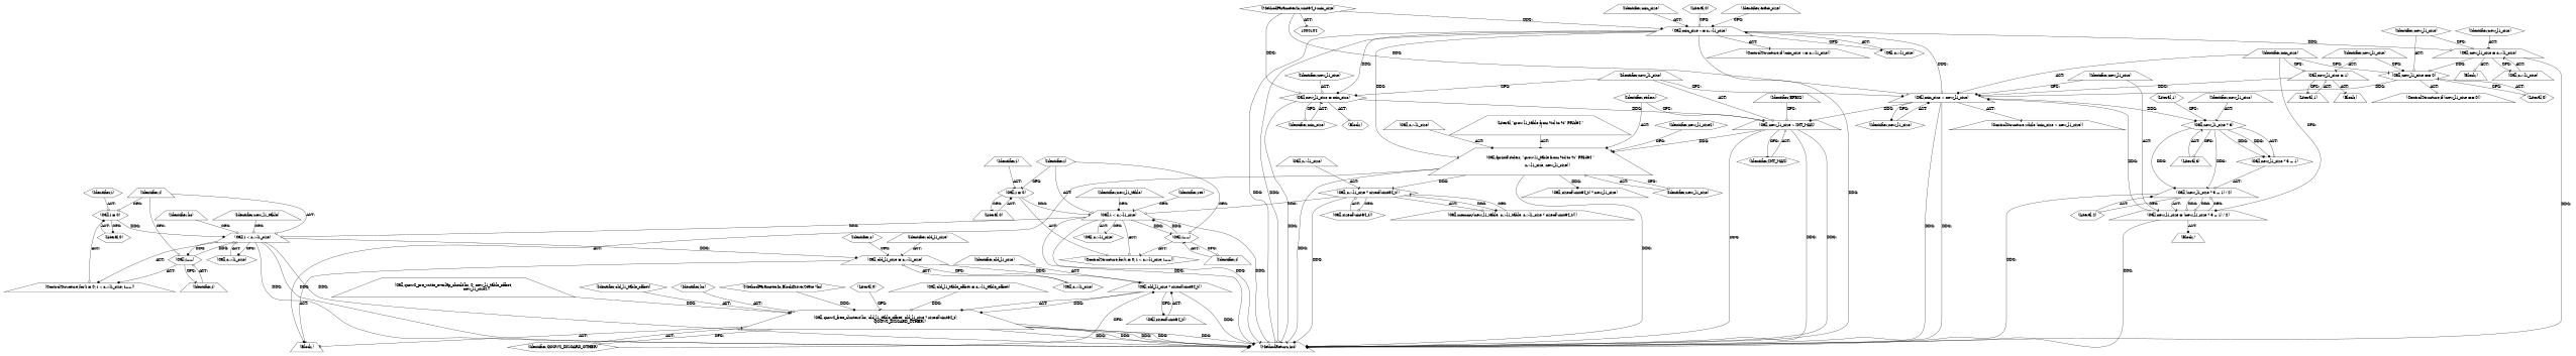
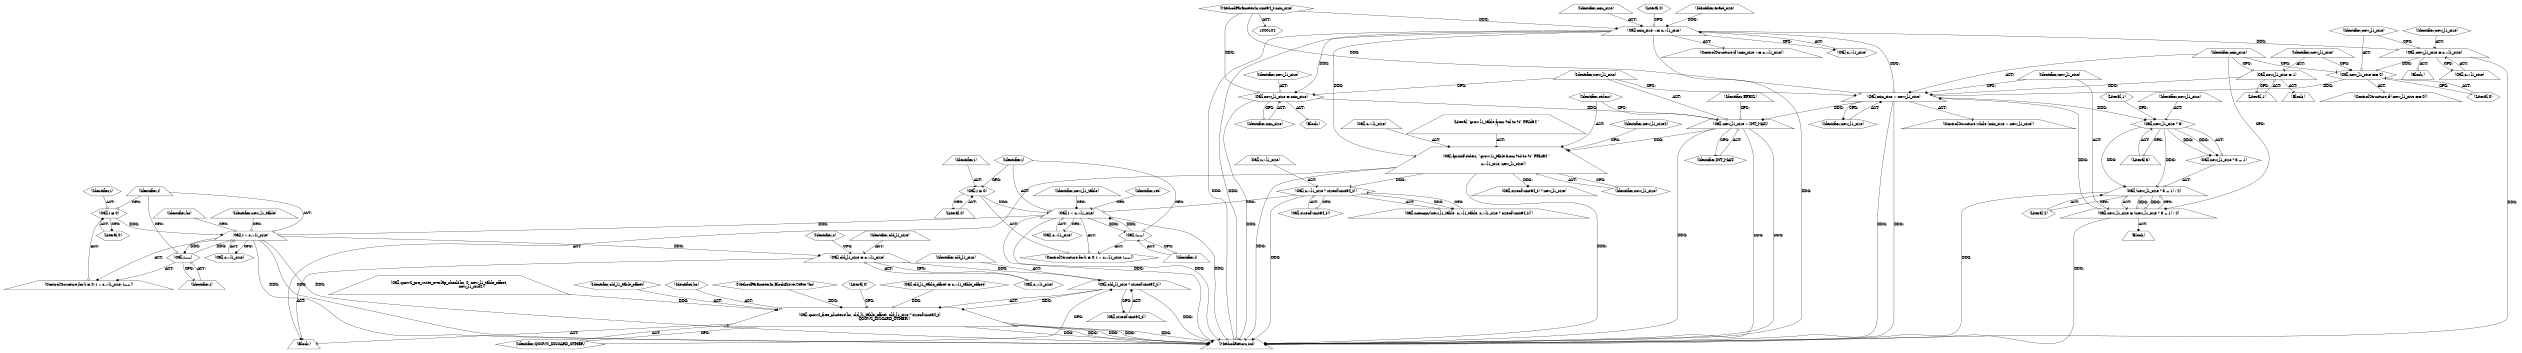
  digraph {
    node [shape=trapezium]
    edge [arrowhead=odot]
    n1 [label="(Call,i < s->l1_size)"]
    n2 [label="(Call,i++)" shape=hexagon]
    n3 [label="(Call,old_l1_size = s->l1_size)"]
    n4 [label="(ControlStructure,for(i = 0; i < s->l1_size; i++))"]
    n5 [label="(MethodReturn,int)"]
    n6 [label="(Call,s->l1_size)" shape=hexagon]
    n7 [label="(Identifier,i)"]
    n8 [label="(Block,)"]
    n9 [label="(Call,old_l1_size * sizeof(uint64_t))"]
    n10 [label="(Call,s->l1_size)" shape=hexagon]
    n11 [label="(Call,i = 0)" shape=hexagon]
    n12 [label="(Literal,0)" shape=hexagon]
    n13 [label="(Call,i < s->l1_size)"]
    n14 [label="(Call,i++)" shape=hexagon]
    n15 [label="(ControlStructure,for(i = 0; i < s->l1_size; i++))" shape=hexagon]
    n16 [label="(Call,s->l1_size)" shape=hexagon]
    n17 [label="(Identifier,i)"]
    n18 [label="(Call,i = 0)" shape=hexagon]
    n19 [label="(Literal,0)"]
    n20 [label="(Call,s->l1_size * sizeof(uint64_t))" shape=hexagon]
    n21 [label="(Call,memcpy(new_l1_table, s->l1_table, s->l1_size * sizeof(uint64_t)))"]
    n22 [label="(Call,sizeof(uint64_t))" shape=hexagon]
    n23 [label="(Call,fprintf(stderr, \"grow l1_table from %d to %\" PRId64 \"\n\",\n            s->l1_size, new_l1_size))"]
    n24 [label="(Call,sizeof(uint64_t) * new_l1_size)"]
    n25 [label="(Identifier,new_l1_size)" shape=hexagon]
    n26 [label="(Call,min_size <= s->l1_size)"]
    n27 [label="(Call,new_l1_size = min_size)" shape=hexagon]
    n28 [label="(Call,min_size > new_l1_size)"]
    n29 [label="(Call,new_l1_size = s->l1_size)"]
    n30 [label="(ControlStructure,if (min_size <= s->l1_size))"]
    n31 [label="(Call,s->l1_size)" shape=hexagon]
    n32 [label="(Call,new_l1_size > INT_MAX)"]
    n33 [label="(Identifier,min_size)" shape=hexagon]
    n34 [label="(Block,)" shape=hexagon]
    n35 [label="(Call,new_l1_size * 3)" shape=hexagon]
    n36 [label="(Identifier,new_l1_size)" shape=hexagon]
    n37 [label="(ControlStructure,while (min_size > new_l1_size))"]
    n38 [label="(Call,new_l1_size == 0)" shape=hexagon]
    n39 [label="(Block,)"]
    n40 [label="(Call,s->l1_size)"]
    n41 [label="(MethodParameterIn,uint64_t min_size)" shape=hexagon]
    1000104 [shape=hexagon]
    n43 [label="(Identifier,INT_MAX)" shape=hexagon]
    n44 [label="(Call,(new_l1_size * 3 + 1) / 2)"]
    n45 [label="(Call,new_l1_size * 3 + 1)" shape=hexagon]
    n46 [label="(Literal,3)"]
    n47 [label="(Call,new_l1_size = (new_l1_size * 3 + 1) / 2)"]
    n48 [label="(Block,)"]
    n49 [label="(Literal,2)" shape=hexagon]
    n50 [label="(Call,new_l1_size = 1)"]
    n51 [label="(Literal,1)"]
    n52 [label="(Block,)"]
    n53 [label="(Literal,0)" shape=hexagon]
    n54 [label="(ControlStructure,if (new_l1_size == 0))"]
    n55 [label="(Call,qcow2_free_clusters(bs, old_l1_table_offset, old_l1_size * sizeof(uint64_t),\n                        QCOW2_DISCARD_OTHER))"]
    n56 [label="(Call,sizeof(uint64_t))"]
    n57 [label="(Identifier,QCOW2_DISCARD_OTHER)" shape=hexagon]
    n58 [label="(Identifier,new_l1_size)" shape=hexagon]
    n59 [label="(Literal,1)" shape=hexagon]
    n60 [label="(Identifier,new_l1_size)"]
    n61 [label="(Identifier,i)" shape=hexagon]
    n62 [label="(Call,s->l1_size)"]
    n63 [label="(Identifier,new_l1_table)"]
    n64 [label="(Identifier,new_l1_size2)" shape=hexagon]
    n65 [label="(Identifier,EFBIG)"]
    n66 [label="(Identifier,stderr)" shape=hexagon]
    n67 [label="(Identifier,new_l1_size)" shape=hexagon]
    n68 [label="(Identifier,new_l1_table)"]
    n69 [label="(Call,s->l1_size)"]
    n70 [label="(Identifier,ret)" shape=hexagon]
    n71 [label="(Identifier,old_l1_table_offset)" shape=hexagon]
    n72 [label="(Identifier,old_l1_size)"]
    n73 [label="(Identifier,new_l1_size)"]
    n74 [label="(Identifier,i)" shape=hexagon]
    n75 [label="(Identifier,bs)"]
    n76 [label="(Identifier,new_l1_size)"]
    n77 [label="(Identifier,min_size)"]
    n78 [label="(Identifier,bs)" shape=hexagon]
    n79 [label="(Identifier,old_l1_size)"]
    n80 [label="(Literal,\"grow l1_table from %d to %\" PRId64 \"\n\")"]
    n81 [label="(MethodParameterIn,BlockDriverState *bs)" shape=hexagon]
    n82 [label="(Identifier,i)"]
    n83 [label="(Literal,0)" shape=hexagon]
    n84 [label="(Identifier,new_l1_size)"]
    n85 [label="(Identifier,new_l1_size)" shape=hexagon]
    n86 [label="(Identifier,i)"]
    n87 [label="(Literal,0)" shape=hexagon]
    n88 [label="(Identifier,min_size)"]
    n89 [label="(Identifier,exact_size)"]
-   n90 [label="(Call,old_l1_table_offset = s->l1_table_offset)"]
+   n90 [label="(Call,old_l1_table_offset = s->l1_table_offset)" shape=hexagon]
    n91 [label="(Identifier,s)" shape=hexagon]
    n92 [label="(Call,qcow2_pre_write_overlap_check(bs, 0, new_l1_table_offset,\n                                        new_l1_size2))"]
    n1 -> n2 [arrowhead=dot label="DDG: "]
    n1 -> n3 [arrowhead=dot label="DDG: "]
    n1 -> n4 [arrowhead=dot label="AST: "]
    n1 -> n5 [arrowhead=dot label="DDG: "]
    n1 -> n5 [arrowhead=dot label="DDG: "]
    n1 -> n5 [arrowhead=tee label="DDG: "]
    n1 -> n6 [arrowhead=dot label="CFG: "]
    n2 -> n1 [label="DDG: "]
    n2 -> n4 [arrowhead=dot label="AST: "]
    n2 -> n7 [arrowhead=tee label="CFG: "]
    n3 -> n8 [arrowhead=tee label="AST: "]
    n3 -> n9 [label="DDG: "]
    n3 -> n10 [label="CFG: "]
    n6 -> n1 [label="AST: "]
    n7 -> n2 [label="AST: "]
    n9 -> n5 [arrowhead=dot label="DDG: "]
    n9 -> n55 [arrowhead=dot label="AST: "]
    n9 -> n55 [arrowhead=dot label="DDG: "]
    n9 -> n56 [arrowhead=dot label="CFG: "]
    n10 -> n3 [label="AST: "]
    n11 -> n1 [arrowhead=dot label="DDG: "]
    n11 -> n4 [label="AST: "]
    n11 -> n12 [arrowhead=dot label="CFG: "]
    n12 -> n11 [arrowhead=dot label="AST: "]
    n13 -> n1 [label="DDG: "]
    n13 -> n5 [arrowhead=tee label="DDG: "]
    n13 -> n5 [arrowhead=tee label="DDG: "]
    n13 -> n5 [label="DDG: "]
    n13 -> n14 [arrowhead=tee label="DDG: "]
    n13 -> n15 [label="AST: "]
    n13 -> n16 [arrowhead=tee label="CFG: "]
    n14 -> n13 [arrowhead=dot label="DDG: "]
    n14 -> n15 [arrowhead=tee label="AST: "]
    n14 -> n17 [label="CFG: "]
    n16 -> n13 [label="AST: "]
    n17 -> n14 [arrowhead=tee label="AST: "]
    n18 -> n13 [arrowhead=tee label="DDG: "]
    n18 -> n15 [label="AST: "]
    n18 -> n19 [arrowhead=tee label="CFG: "]
    n19 -> n18 [arrowhead=dot label="AST: "]
    n20 -> n5 [arrowhead=dot label="DDG: "]
    n20 -> n13 [label="DDG: "]
    n20 -> n21 [label="AST: "]
    n20 -> n21 [arrowhead=dot label="DDG: "]
    n20 -> n22 [label="CFG: "]
    n21 -> n20 [arrowhead=tee label="CFG: "]
    n22 -> n20 [label="AST: "]
    n23 -> n5 [arrowhead=tee label="DDG: "]
    n23 -> n5 [arrowhead=dot label="DDG: "]
    n23 -> n8 [arrowhead=dot label="AST: "]
    n23 -> n20 [arrowhead=tee label="DDG: "]
    n23 -> n24 [arrowhead=dot label="DDG: "]
    n23 -> n25 [label="CFG: "]
    n25 -> n23 [label="AST: "]
    n26 -> n5 [arrowhead=tee label="DDG: "]
    n26 -> n5 [label="DDG: "]
    n26 -> n5 [label="DDG: "]
    n26 -> n23 [arrowhead=tee label="DDG: "]
    n26 -> n27 [arrowhead=dot label="DDG: "]
    n26 -> n28 [label="DDG: "]
    n26 -> n29 [label="DDG: "]
    n26 -> n30 [arrowhead=tee label="AST: "]
    n26 -> n31 [arrowhead=dot label="CFG: "]
    n27 -> n5 [arrowhead=tee label="DDG: "]
    n27 -> n32 [label="DDG: "]
    n27 -> n33 [label="CFG: "]
    n27 -> n34 [label="AST: "]
    n28 -> n5 [arrowhead=tee label="DDG: "]
    n28 -> n5 [arrowhead=dot label="DDG: "]
    n28 -> n32 [arrowhead=dot label="DDG: "]
    n28 -> n35 [arrowhead=dot label="DDG: "]
    n28 -> n36 [arrowhead=dot label="CFG: "]
    n28 -> n37 [arrowhead=tee label="AST: "]
    n29 -> n5 [arrowhead=dot label="DDG: "]
    n29 -> n38 [label="DDG: "]
    n29 -> n39 [label="AST: "]
    n29 -> n40 [arrowhead=tee label="CFG: "]
    n31 -> n26 [arrowhead=dot label="AST: "]
    n32 -> n5 [label="DDG: "]
    n32 -> n5 [arrowhead=dot label="DDG: "]
    n32 -> n5 [arrowhead=dot label="DDG: "]
    n32 -> n23 [arrowhead=dot label="DDG: "]
    n32 -> n43 [arrowhead=tee label="CFG: "]
    n33 -> n27 [arrowhead=tee label="AST: "]
    n35 -> n44 [arrowhead=dot label="DDG: "]
    n35 -> n44 [arrowhead=tee label="DDG: "]
    n35 -> n45 [label="AST: "]
    n35 -> n45 [arrowhead=dot label="DDG: "]
    n35 -> n45 [arrowhead=dot label="DDG: "]
    n35 -> n46 [label="CFG: "]
    n36 -> n28 [arrowhead=dot label="AST: "]
    n38 -> n28 [label="DDG: "]
    n38 -> n53 [label="CFG: "]
    n38 -> n54 [label="AST: "]
    n40 -> n29 [arrowhead=tee label="AST: "]
    n41 -> n26 [arrowhead=dot label="DDG: "]
    n41 -> n27 [label="DDG: "]
    n41 -> n28 [label="DDG: "]
    n41 -> 1000104 [arrowhead=tee label="AST: "]
    n43 -> n32 [label="AST: "]
    n44 -> n5 [arrowhead=tee label="DDG: "]
    n44 -> n47 [arrowhead=tee label="AST: "]
    n44 -> n47 [label="DDG: "]
    n44 -> n47 [label="DDG: "]
    n44 -> n49 [label="CFG: "]
    n45 -> n44 [label="AST: "]
    n46 -> n35 [arrowhead=tee label="AST: "]
    n47 -> n5 [arrowhead=tee label="DDG: "]
    n47 -> n28 [arrowhead=dot label="DDG: "]
    n47 -> n44 [label="CFG: "]
    n47 -> n48 [arrowhead=dot label="AST: "]
    n49 -> n44 [arrowhead=dot label="AST: "]
    n50 -> n28 [arrowhead=dot label="DDG: "]
    n50 -> n51 [arrowhead=tee label="CFG: "]
    n50 -> n52 [arrowhead=tee label="AST: "]
    n51 -> n50 [label="AST: "]
    n53 -> n38 [arrowhead=tee label="AST: "]
    n55 -> n5 [arrowhead=tee label="DDG: "]
    n55 -> n5 [label="DDG: "]
    n55 -> n5 [arrowhead=dot label="DDG: "]
    n55 -> n5 [arrowhead=dot label="DDG: "]
    n55 -> n5 [arrowhead=tee label="DDG: "]
    n55 -> n8 [arrowhead=tee label="AST: "]
    n55 -> n57 [label="CFG: "]
    n56 -> n9 [arrowhead=dot label="AST: "]
    n57 -> n9 [arrowhead=dot label="CFG: "]
    n57 -> n55 [arrowhead=tee label="AST: "]
    n58 -> n29 [arrowhead=tee label="AST: "]
    n59 -> n35 [arrowhead=dot label="CFG: "]
    n60 -> n28 [arrowhead=dot label="CFG: "]
    n60 -> n47 [arrowhead=tee label="AST: "]
    n61 -> n13 [label="AST: "]
    n61 -> n14 [label="CFG: "]
    n61 -> n18 [arrowhead=tee label="CFG: "]
    n62 -> n20 [arrowhead=tee label="AST: "]
    n63 -> n1 [label="CFG: "]
    n64 -> n23 [arrowhead=tee label="CFG: "]
    n65 -> n32 [label="CFG: "]
    n66 -> n23 [arrowhead=dot label="AST: "]
    n66 -> n32 [arrowhead=tee label="CFG: "]
    n67 -> n29 [label="CFG: "]
    n67 -> n38 [label="AST: "]
    n68 -> n13 [arrowhead=dot label="CFG: "]
    n69 -> n23 [arrowhead=dot label="AST: "]
    n70 -> n13 [arrowhead=tee label="CFG: "]
    n71 -> n55 [arrowhead=tee label="AST: "]
    n72 -> n3 [arrowhead=tee label="AST: "]
    n73 -> n27 [arrowhead=dot label="CFG: "]
    n73 -> n28 [arrowhead=dot label="CFG: "]
    n73 -> n32 [label="AST: "]
    n74 -> n11 [label="AST: "]
    n75 -> n1 [label="CFG: "]
    n76 -> n38 [arrowhead=dot label="CFG: "]
    n76 -> n50 [arrowhead=tee label="AST: "]
    n77 -> n26 [arrowhead=dot label="AST: "]
    n78 -> n55 [label="AST: "]
    n79 -> n9 [arrowhead=dot label="AST: "]
    n80 -> n23 [arrowhead=tee label="AST: "]
    n81 -> n55 [arrowhead=dot label="DDG: "]
    n82 -> n18 [arrowhead=tee label="AST: "]
    n83 -> n26 [label="CFG: "]
    n84 -> n35 [arrowhead=tee label="AST: "]
    n85 -> n27 [label="AST: "]
    n86 -> n1 [label="AST: "]
    n86 -> n2 [label="CFG: "]
    n86 -> n11 [label="CFG: "]
    n87 -> n55 [arrowhead=tee label="CFG: "]
    n88 -> n28 [arrowhead=dot label="AST: "]
    n88 -> n38 [arrowhead=tee label="CFG: "]
    n88 -> n47 [arrowhead=dot label="CFG: "]
    n88 -> n50 [label="CFG: "]
-   n89 -> n26 [arrowhead=dot label="CFG: "]
+   n89 -> n26 [arrowhead=dot label="DDG: "]
    n90 -> n55 [label="DDG: "]
    n91 -> n3 [arrowhead=tee label="CFG: "]
    n92 -> n55 [arrowhead=dot label="DDG: "]
  }
